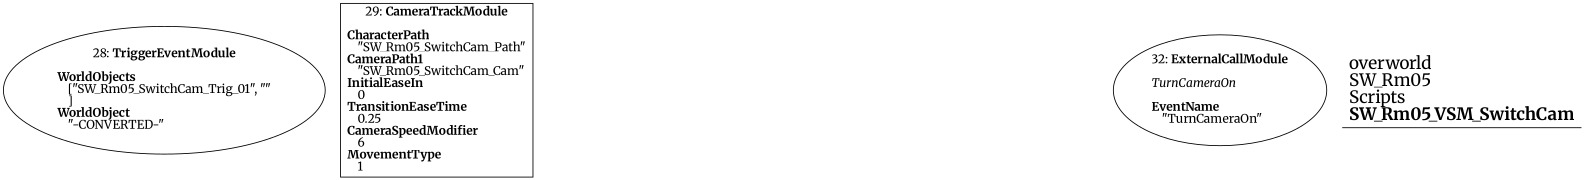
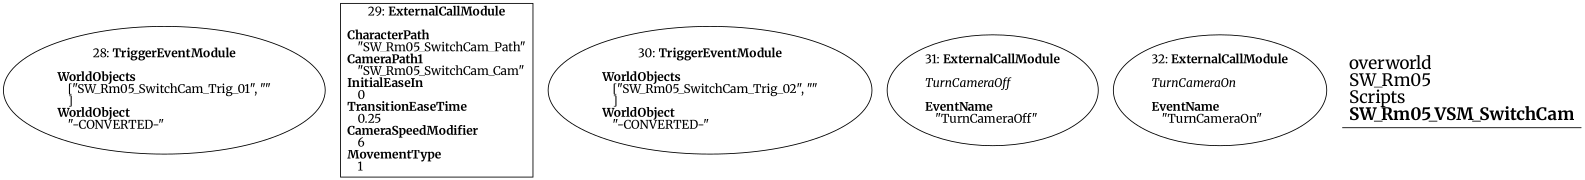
  digraph {
    fontname=Merriweather
    splines=spline
    node [fontname=Merriweather shape=oval]
    n1 [label=<28: <b>TriggerEventModule</b><br/><br/><b>WorldObjects</b><br align="left"/>    [&quot;SW_Rm05_SwitchCam_Trig_01&quot;, &quot;&quot;<br align="left"/>    ]<br align="left"/><b>WorldObject</b><br align="left"/>    &quot;-CONVERTED-&quot;<br align="left"/>>]
-   n2 [label=<29: <b>CameraTrackModule</b><br/><br/><b>CharacterPath</b><br align="left"/>    &quot;SW_Rm05_SwitchCam_Path&quot;<br align="left"/><b>CameraPath1</b><br align="left"/>    &quot;SW_Rm05_SwitchCam_Cam&quot;<br align="left"/><b>InitialEaseIn</b><br align="left"/>    0<br align="left"/><b>TransitionEaseTime</b><br align="left"/>    0.25<br align="left"/><b>CameraSpeedModifier</b><br align="left"/>    6<br align="left"/><b>MovementType</b><br align="left"/>    1<br align="left"/>> shape=box]
+   n2 [label=<29: <b>ExternalCallModule</b><br/><br/><b>CharacterPath</b><br align="left"/>    &quot;SW_Rm05_SwitchCam_Path&quot;<br align="left"/><b>CameraPath1</b><br align="left"/>    &quot;SW_Rm05_SwitchCam_Cam&quot;<br align="left"/><b>InitialEaseIn</b><br align="left"/>    0<br align="left"/><b>TransitionEaseTime</b><br align="left"/>    0.25<br align="left"/><b>CameraSpeedModifier</b><br align="left"/>    6<br align="left"/><b>MovementType</b><br align="left"/>    1<br align="left"/>> shape=box]
+   n3 [label=<30: <b>TriggerEventModule</b><br/><br/><b>WorldObjects</b><br align="left"/>    [&quot;SW_Rm05_SwitchCam_Trig_02&quot;, &quot;&quot;<br align="left"/>    ]<br align="left"/><b>WorldObject</b><br align="left"/>    &quot;-CONVERTED-&quot;<br align="left"/>>]
+   n4 [label=<31: <b>ExternalCallModule</b><br/><br/><i>TurnCameraOff<br align="left"/></i><br align="left"/><b>EventName</b><br align="left"/>    &quot;TurnCameraOff&quot;<br align="left"/>>]
    n5 [label=<32: <b>ExternalCallModule</b><br/><br/><i>TurnCameraOn<br align="left"/></i><br align="left"/><b>EventName</b><br align="left"/>    &quot;TurnCameraOn&quot;<br align="left"/>>]
    n6 [label=<<font point-size="20">overworld<br align="left"/>SW_Rm05<br align="left"/>Scripts<br align="left"/><b>SW_Rm05_VSM_SwitchCam</b><br align="left"/></font>> shape=underline]
  }
